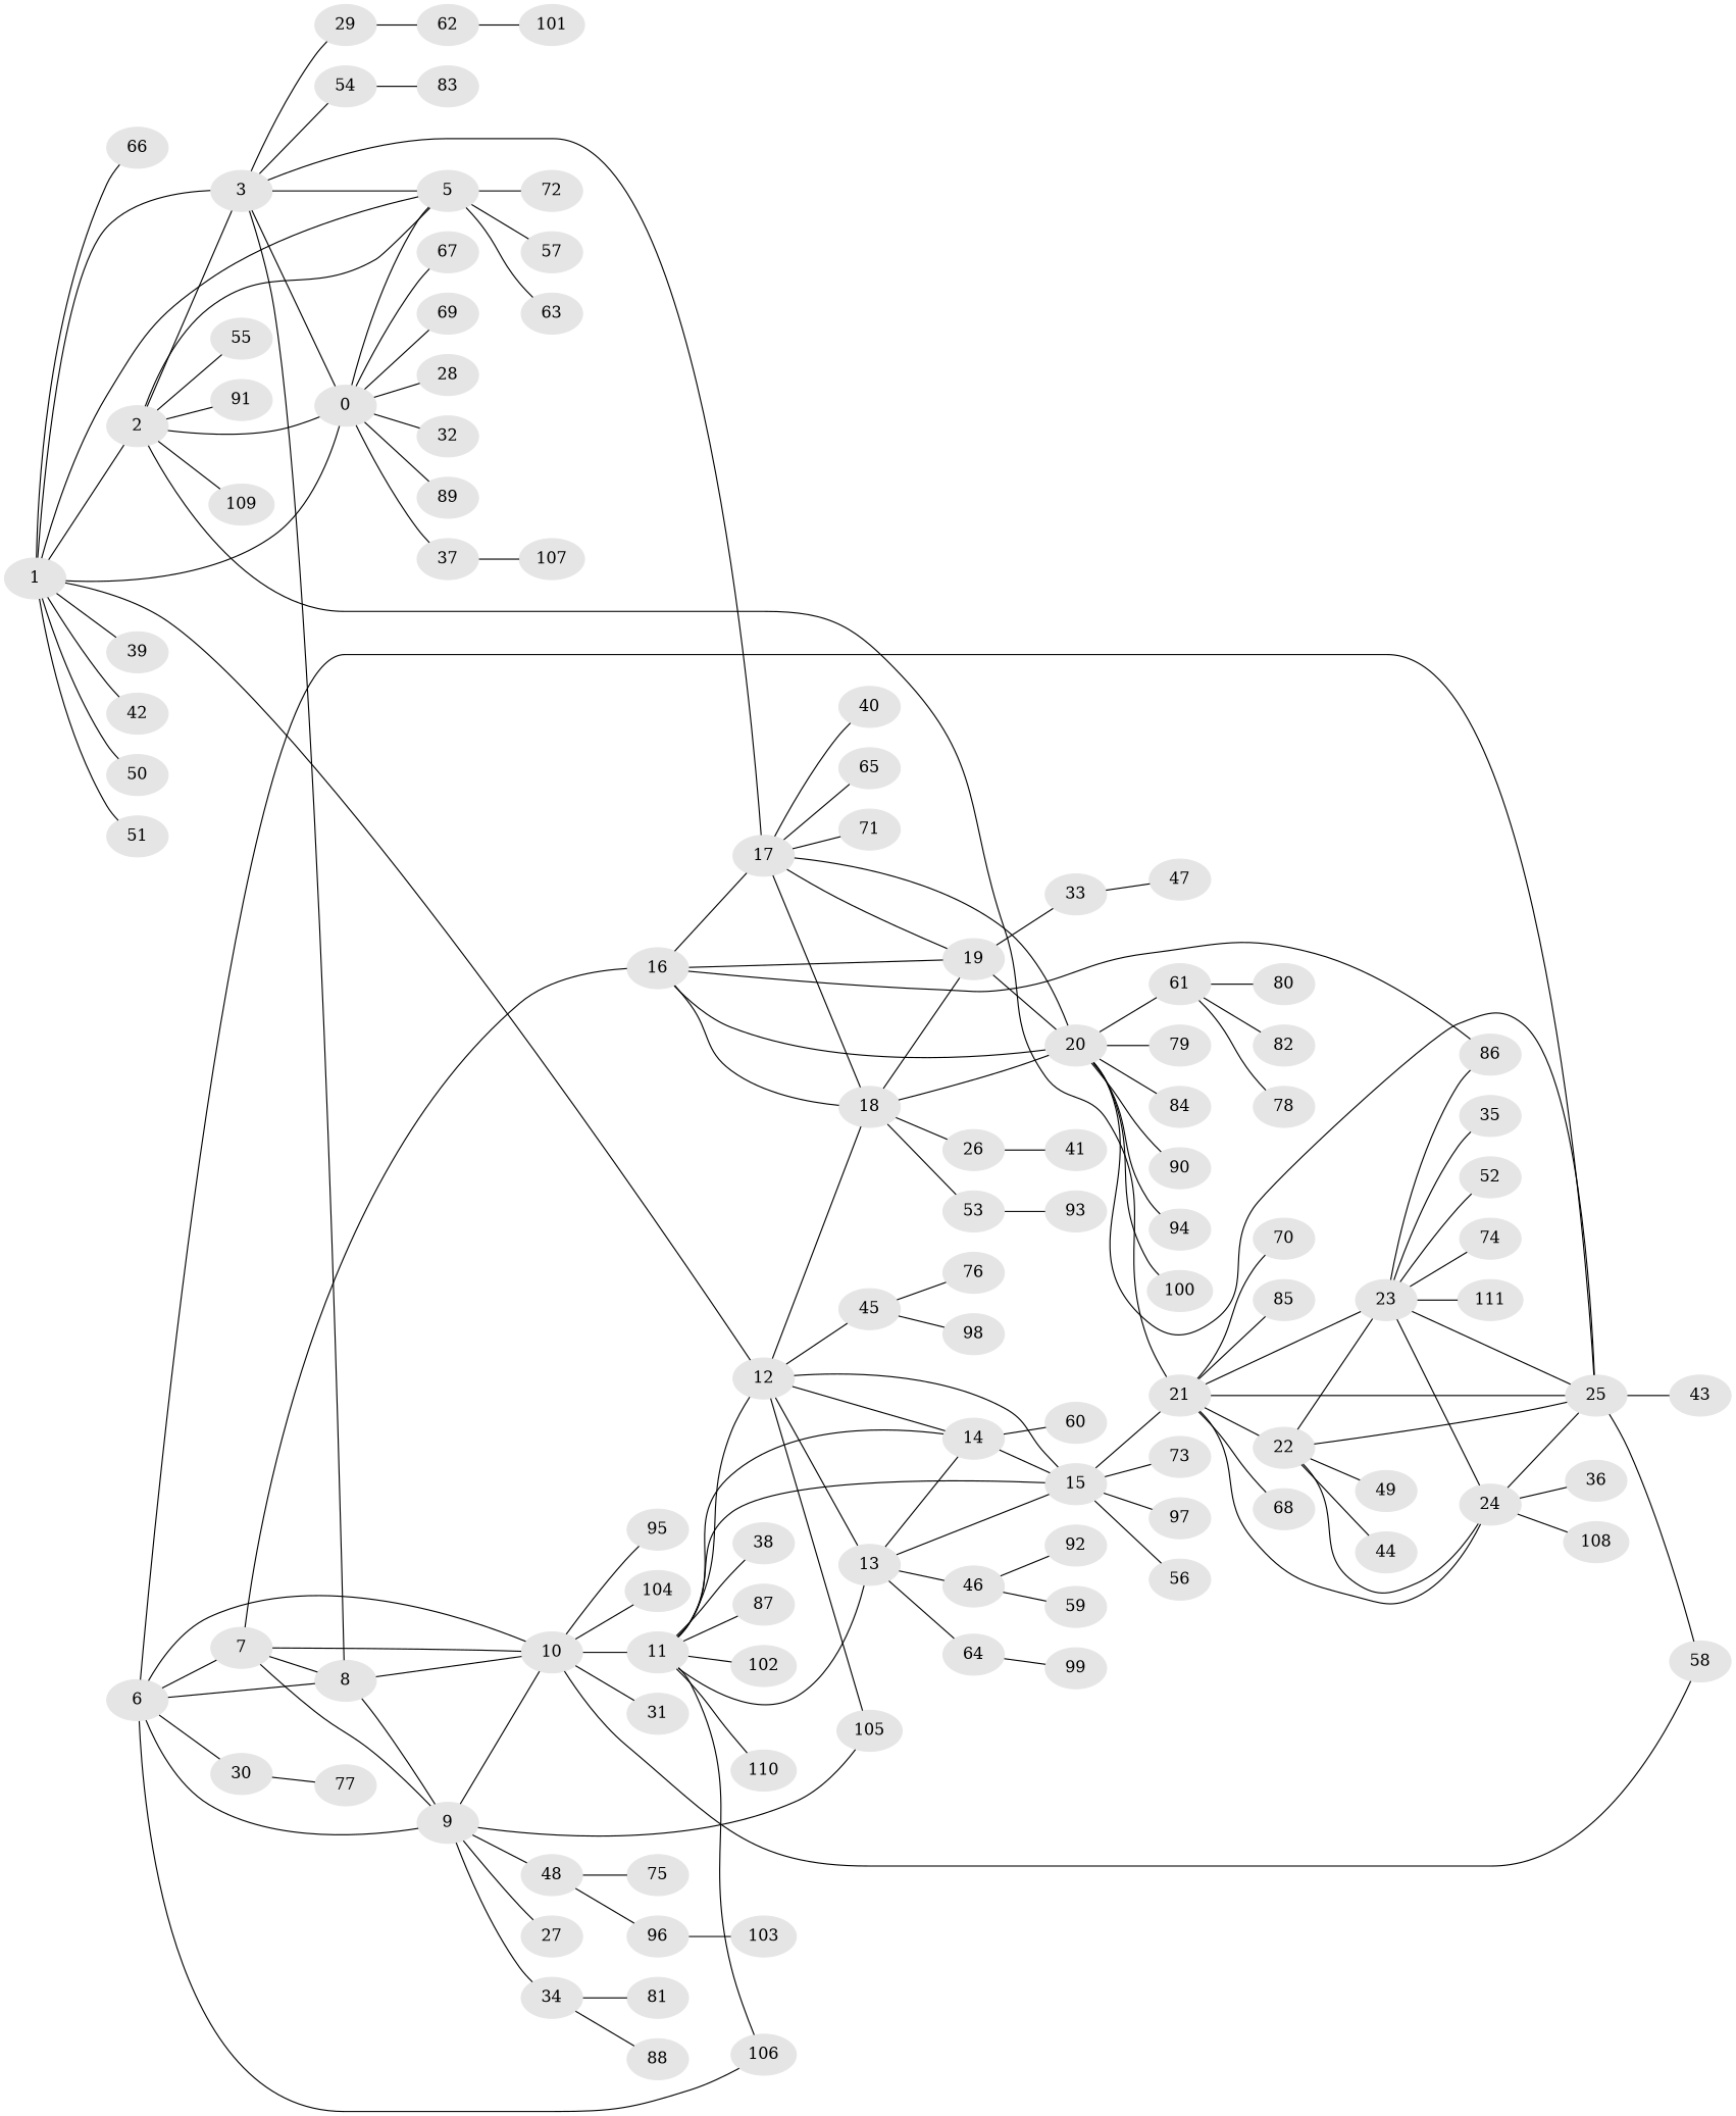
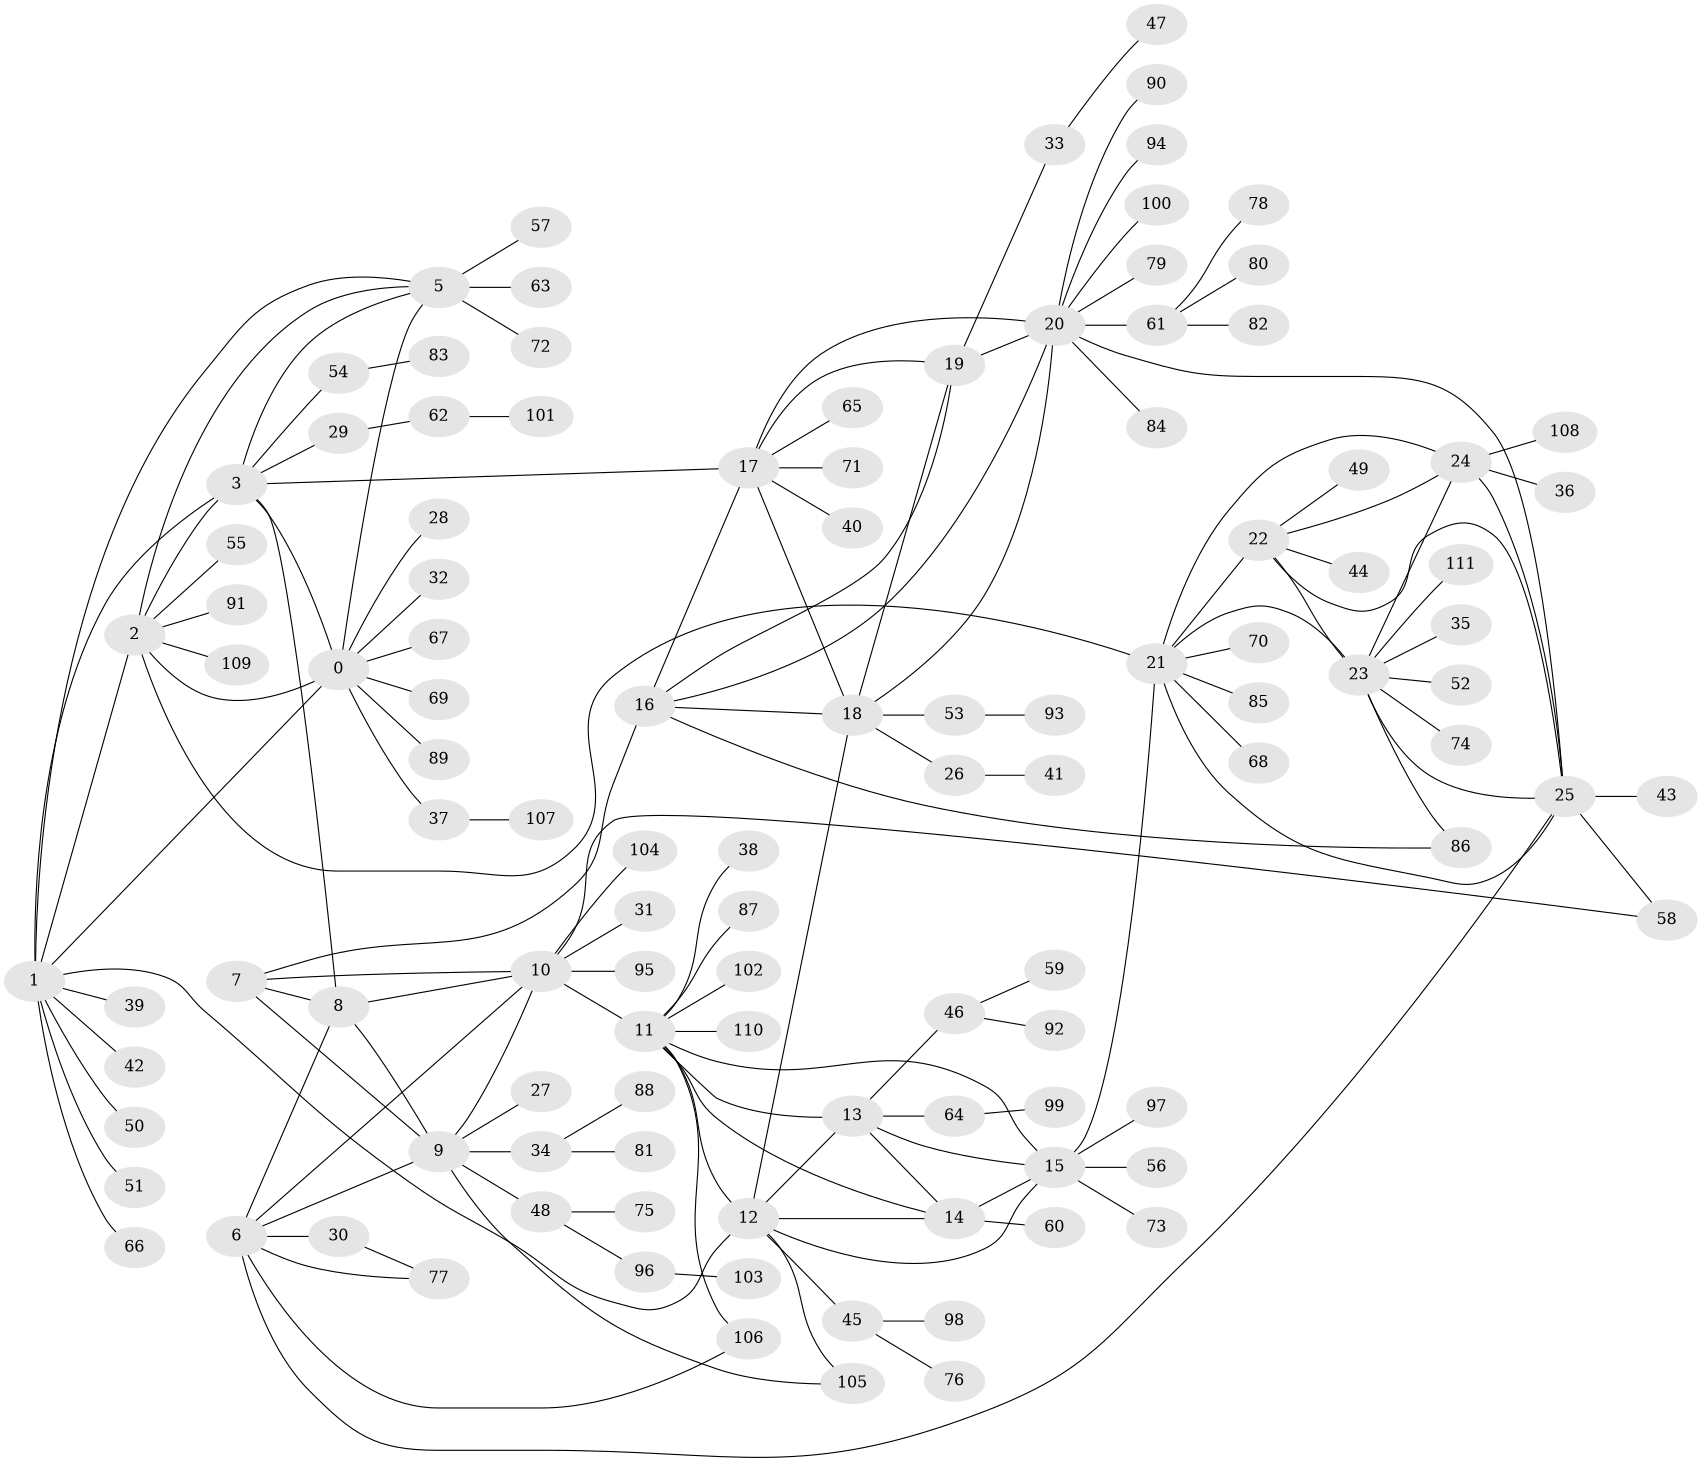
  graph {
    rankdir=LR
    node [color=gray90 style=filled]
    1
    2
    3
    n4 [label=0]
    5
    12
    39
    42
    50
    51
    66
    21
    55
    91
    109
    8
    17
    29
    54
    28
    32
    37
    67
    69
    89
    57
    63
    72
    105
    13
    14
    15
    18
    45
    25
    22
    23
    24
    68
    70
    85
    9
    10
    19
    20
    40
    65
    71
    62
    83
    107
    6
    7
    30
    106
    16
    27
    34
    48
    11
    31
    58
    95
    104
    43
    77
    86
    81
    88
    75
    96
    38
    87
    102
    110
    46
    64
    60
    56
    73
    97
    26
    53
    76
    98
    59
    92
    99
    33
    61
    79
    84
    90
    94
    100
    41
    93
    47
    78
    80
    82
    44
    49
    35
    52
    74
    111
    36
    108
    103
    101
    1 -- 2
    1 -- 3
    1 -- n4
    1 -- 5
    1 -- 12
    1 -- 39
    1 -- 42
    1 -- 50
    1 -- 51
    1 -- 66
    2 -- 3
    2 -- n4
    2 -- 5
    2 -- 21
    2 -- 55
    2 -- 91
    2 -- 109
    3 -- n4
    3 -- 5
    3 -- 8
    3 -- 17
    3 -- 29
    3 -- 54
    n4 -- 5
    n4 -- 28
    n4 -- 32
    n4 -- 37
    n4 -- 67
    n4 -- 69
    n4 -- 89
    5 -- 57
    5 -- 63
    5 -- 72
    12 -- 105
    12 -- 13
    12 -- 14
    12 -- 15
    12 -- 18
    12 -- 45
    21 -- 25
    21 -- 22
    21 -- 23
    21 -- 24
    21 -- 68
    21 -- 70
    21 -- 85
    8 -- 9
    8 -- 10
    17 -- 18
    17 -- 19
    17 -- 20
    17 -- 40
    17 -- 65
    17 -- 71
    29 -- 62
    54 -- 83
    37 -- 107
    13 -- 14
    13 -- 15
    13 -- 46
    13 -- 64
    14 -- 15
    14 -- 60
    15 -- 21
    15 -- 56
    15 -- 73
    15 -- 97
    18 -- 19
    18 -- 20
    18 -- 26
    18 -- 53
    45 -- 76
    45 -- 98
    25 -- 58
    25 -- 43
    22 -- 25
    22 -- 23
    22 -- 24
    22 -- 44
    22 -- 49
    23 -- 25
    23 -- 24
    23 -- 86
    23 -- 35
    23 -- 52
    23 -- 74
    23 -- 111
    24 -- 25
    24 -- 36
    24 -- 108
    9 -- 105
    9 -- 10
    9 -- 27
    9 -- 34
    9 -- 48
    10 -- 11
    10 -- 31
    10 -- 58
    10 -- 95
    10 -- 104
    19 -- 20
    19 -- 33
    20 -- 25
    20 -- 61
    20 -- 79
    20 -- 84
    20 -- 90
    20 -- 94
    20 -- 100
    62 -- 101
    6 -- 8
    6 -- 25
    6 -- 9
    6 -- 10
-   6 -- 7
+   6 -- 77
    6 -- 30
    6 -- 106
    7 -- 8
    7 -- 9
    7 -- 10
    7 -- 16
    30 -- 77
    16 -- 17
    16 -- 18
    16 -- 19
    16 -- 20
    16 -- 86
    34 -- 81
    34 -- 88
    48 -- 75
    48 -- 96
    11 -- 12
    11 -- 13
    11 -- 14
    11 -- 15
    11 -- 106
    11 -- 38
    11 -- 87
    11 -- 102
    11 -- 110
    96 -- 103
    46 -- 59
    46 -- 92
    64 -- 99
    26 -- 41
    53 -- 93
    33 -- 47
    61 -- 78
    61 -- 80
    61 -- 82
  }
